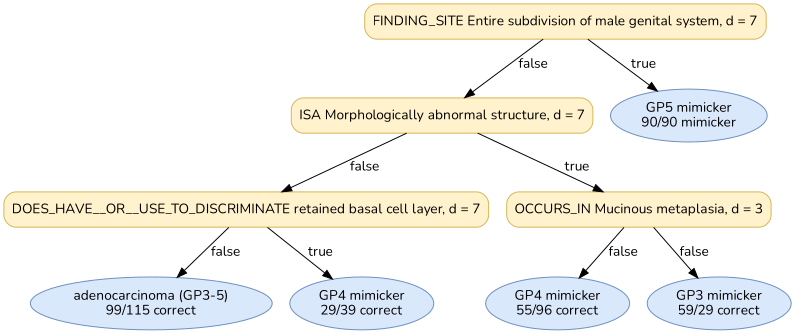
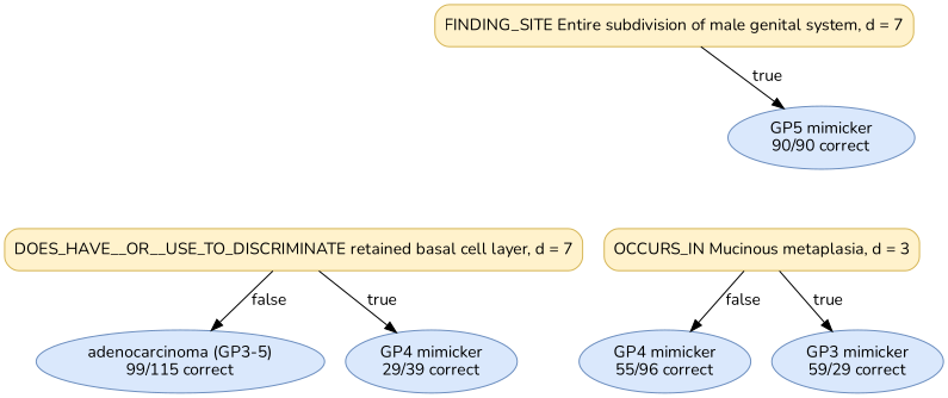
  digraph {
    fontname=Nunito
    node [color="#6C8EBF" fillcolor="#DAE8FC" fontname=Nunito shape=ellipse style="rounded,filled"]
    edge [fontname=Nunito]
    n1 [color="#D6B656" fillcolor="#FFF2CC" label="FINDING_SITE Entire subdivision of male genital system, d = 7" shape=box]
-   n2 [color="#D6B656" fillcolor="#FFF2CC" label="ISA Morphologically abnormal structure, d = 7" shape=box]
-   n3 [label=<GP5 mimicker<br/>90/90 mimicker>]
+   n3 [label=<GP5 mimicker<br/>90/90 correct>]
    n4 [color="#D6B656" fillcolor="#FFF2CC" label="DOES_HAVE__OR__USE_TO_DISCRIMINATE retained basal cell layer, d = 7" shape=box]
    n5 [color="#D6B656" fillcolor="#FFF2CC" label="OCCURS_IN Mucinous metaplasia, d = 3" shape=box]
    n6 [label=<adenocarcinoma (GP3-5)<br/>99/115 correct>]
    n7 [label=<GP4 mimicker<br/>29/39 correct>]
    n8 [label=<GP4 mimicker<br/>55/96 correct>]
    n9 [label=<GP3 mimicker<br/>59/29 correct>]
-   n1 -> n2 [label=false]
    n1 -> n3 [label=true]
-   n2 -> n4 [label=false]
-   n2 -> n5 [label=true]
    n4 -> n6 [label=false]
    n4 -> n7 [label=true]
    n5 -> n8 [label=false]
-   n5 -> n9 [label=false]
+   n5 -> n9 [label=true]
  }
